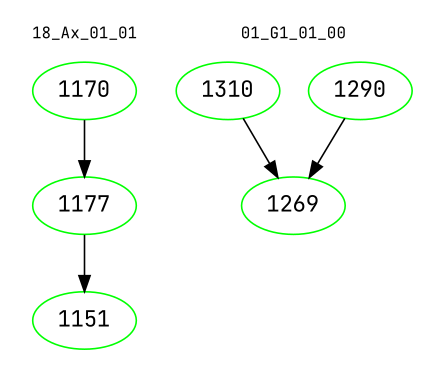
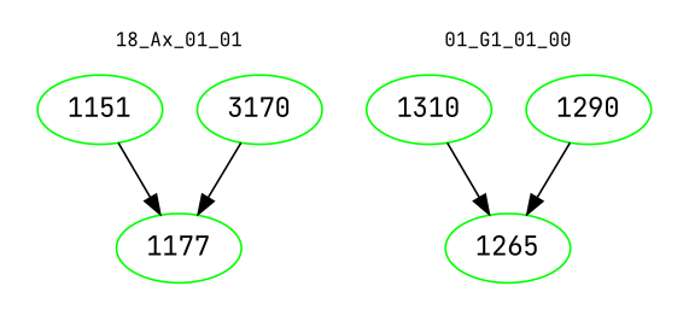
  digraph {
    fontname="JetBrains Mono"
    node [color=green fontname="JetBrains Mono"]
    edge [color=black fontname="JetBrains Mono"]
-   n1 [label=1170]
+   n1 [label=3170]
    n2 [label=1151]
    n3 [label=1177]
    n4 [label=1290]
-   n5 [label=1269]
+   n5 [label=1265]
    n6 [label=1310]
    subgraph cluster_1 {
      color=white
      fontsize=10
      label="18_Ax_01_01"
      n1
      n2
      n3
    }
    subgraph cluster_2 {
      color=white
      fontsize=10
      label="01_G1_01_00"
      n4
      n5
      n6
    }
    n1 -> n3
-   n3 -> n2
+   n2 -> n3
    n4 -> n5
    n6 -> n5
  }
